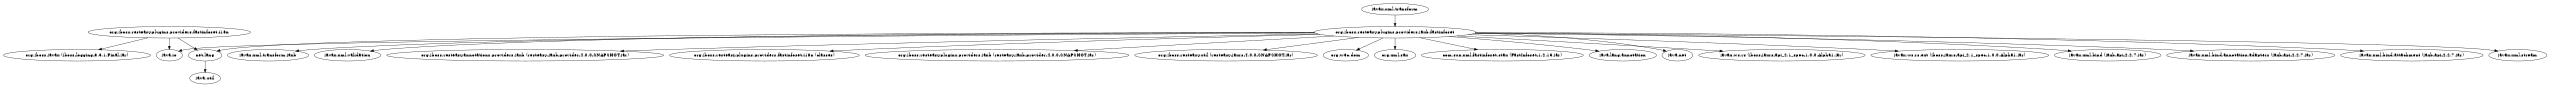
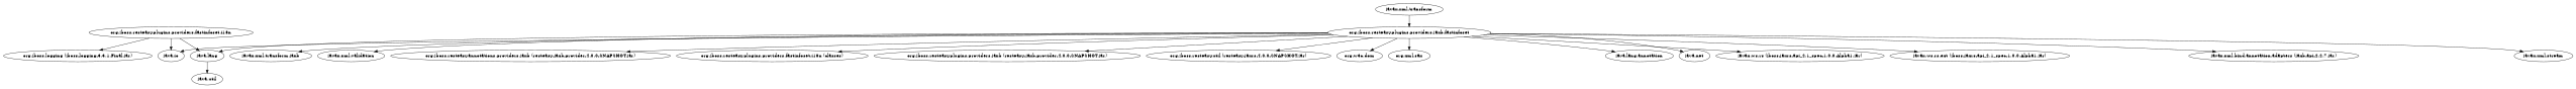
  digraph {
    "org.jboss.resteasy.plugins.providers.fastinfoset.i18n"
    "java.io"
-   "java.lang" [label="net.lang"]
-   "org.jboss.logging (jboss-logging-3.3.1.Final.jar)" [label="org.jboss.javax (jboss-logging-3.3.1.Final.jar)"]
+   "java.lang"
+   "org.jboss.logging (jboss-logging-3.3.1.Final.jar)"
    "java.util"
    "org.jboss.resteasy.plugins.providers.jaxb.fastinfoset"
-   "com.sun.xml.fastinfoset.stax (FastInfoset-1.2.13.jar)"
    "java.lang.annotation"
    "java.net"
    "javax.ws.rs (jboss-jaxrs-api_2.1_spec-1.0.0.Alpha1.jar)"
    "javax.ws.rs.ext (jboss-jaxrs-api_2.1_spec-1.0.0.Alpha1.jar)"
-   "javax.xml.bind (jaxb-api-2.2.7.jar)"
    "javax.xml.bind.annotation.adapters (jaxb-api-2.2.7.jar)"
-   "javax.xml.bind.attachment (jaxb-api-2.2.7.jar)"
    "javax.xml.stream"
    n16 [label="javax.xml.transform.jaxb"]
    "javax.xml.validation"
    "org.jboss.resteasy.annotations.providers.jaxb (resteasy-jaxb-provider-4.0.0-SNAPSHOT.jar)"
    "org.jboss.resteasy.plugins.providers.fastinfoset.i18n (classes)"
    "org.jboss.resteasy.plugins.providers.jaxb (resteasy-jaxb-provider-4.0.0-SNAPSHOT.jar)"
    "org.jboss.resteasy.util (resteasy-jaxrs-4.0.0-SNAPSHOT.jar)"
    "org.w3c.dom"
    "org.xml.sax"
    "javax.xml.transform"
    "org.jboss.resteasy.plugins.providers.fastinfoset.i18n" -> "java.io"
    "org.jboss.resteasy.plugins.providers.fastinfoset.i18n" -> "java.lang"
    "org.jboss.resteasy.plugins.providers.fastinfoset.i18n" -> "org.jboss.logging (jboss-logging-3.3.1.Final.jar)"
    "java.lang" -> "java.util"
    "org.jboss.resteasy.plugins.providers.jaxb.fastinfoset" -> "java.io"
    "org.jboss.resteasy.plugins.providers.jaxb.fastinfoset" -> "java.lang"
-   "org.jboss.resteasy.plugins.providers.jaxb.fastinfoset" -> "com.sun.xml.fastinfoset.stax (FastInfoset-1.2.13.jar)"
    "org.jboss.resteasy.plugins.providers.jaxb.fastinfoset" -> "java.lang.annotation"
    "org.jboss.resteasy.plugins.providers.jaxb.fastinfoset" -> "java.net"
    "org.jboss.resteasy.plugins.providers.jaxb.fastinfoset" -> "javax.ws.rs (jboss-jaxrs-api_2.1_spec-1.0.0.Alpha1.jar)"
    "org.jboss.resteasy.plugins.providers.jaxb.fastinfoset" -> "javax.ws.rs.ext (jboss-jaxrs-api_2.1_spec-1.0.0.Alpha1.jar)"
-   "org.jboss.resteasy.plugins.providers.jaxb.fastinfoset" -> "javax.xml.bind (jaxb-api-2.2.7.jar)"
    "org.jboss.resteasy.plugins.providers.jaxb.fastinfoset" -> "javax.xml.bind.annotation.adapters (jaxb-api-2.2.7.jar)"
-   "org.jboss.resteasy.plugins.providers.jaxb.fastinfoset" -> "javax.xml.bind.attachment (jaxb-api-2.2.7.jar)"
    "org.jboss.resteasy.plugins.providers.jaxb.fastinfoset" -> "javax.xml.stream"
    "org.jboss.resteasy.plugins.providers.jaxb.fastinfoset" -> n16
    "org.jboss.resteasy.plugins.providers.jaxb.fastinfoset" -> "javax.xml.validation"
    "org.jboss.resteasy.plugins.providers.jaxb.fastinfoset" -> "org.jboss.resteasy.annotations.providers.jaxb (resteasy-jaxb-provider-4.0.0-SNAPSHOT.jar)"
    "org.jboss.resteasy.plugins.providers.jaxb.fastinfoset" -> "org.jboss.resteasy.plugins.providers.fastinfoset.i18n (classes)"
    "org.jboss.resteasy.plugins.providers.jaxb.fastinfoset" -> "org.jboss.resteasy.plugins.providers.jaxb (resteasy-jaxb-provider-4.0.0-SNAPSHOT.jar)"
    "org.jboss.resteasy.plugins.providers.jaxb.fastinfoset" -> "org.jboss.resteasy.util (resteasy-jaxrs-4.0.0-SNAPSHOT.jar)"
    "org.jboss.resteasy.plugins.providers.jaxb.fastinfoset" -> "org.w3c.dom"
    "org.jboss.resteasy.plugins.providers.jaxb.fastinfoset" -> "org.xml.sax"
    "javax.xml.transform" -> "org.jboss.resteasy.plugins.providers.jaxb.fastinfoset"
  }
